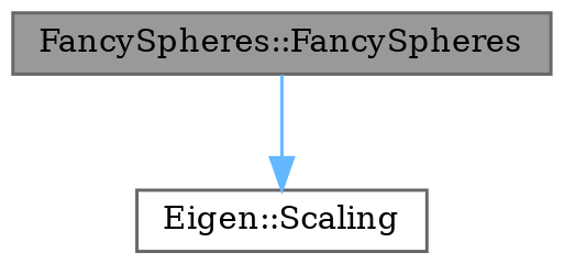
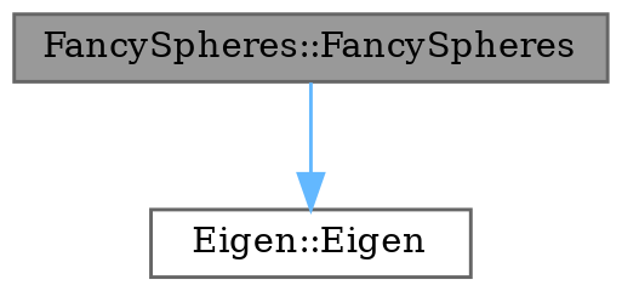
  digraph {
    rankdir=TB
    fontname="DejaVu Serif"
    node [fontname="DejaVu Serif" fontsize=10 shape=box style=filled]
    n1 [color=gray40 fillcolor=grey60 fontcolor=black height=0.2 label="FancySpheres::FancySpheres" width=0.4]
-   n2 [color=grey40 fillcolor=white height=0.2 label="Eigen::Scaling" width=0.4]
+   n2 [color=grey40 fillcolor=white height=0.2 label="Eigen::Eigen" width=0.4]
    n1 -> n2 [color=steelblue1 fontname="DejaVu Serif" fontsize=10 labelfontname=Helvetica labelfontsize=10 style=solid]
  }
